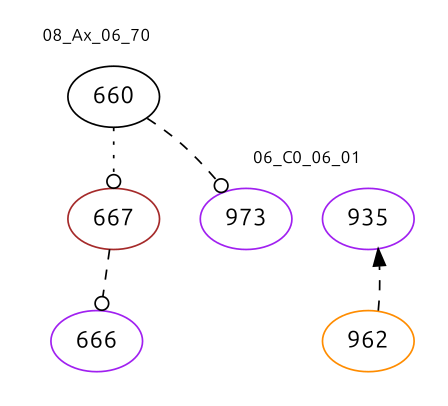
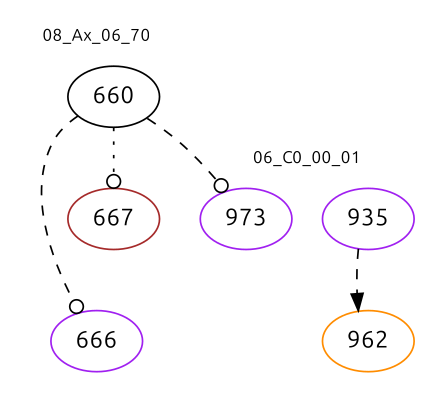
  digraph {
    fontname=Ubuntu
    node [color=purple fontname=Ubuntu]
    edge [arrowhead=odot color=black fontname=Ubuntu style=dashed]
    n1 [color=black label=660]
    n2 [label=666]
    n3 [color=brown label=667]
    n4 [label=935]
    n5 [color=darkorange label=962]
    n6 [label=973]
    subgraph cluster_1 {
      color=white
      fontsize=10
      label="08_Ax_06_70"
      n1
      n2
      n3
    }
    subgraph cluster_2 {
      color=white
      fontsize=10
-     label="06_C0_06_01"
+     label="06_C0_00_01"
      n4
      n5
      n6
    }
-   n3 -> n2
+   n1 -> n2
    n1 -> n3 [style=dotted]
    n1 -> n6
-   n5 -> n4 [arrowhead=normal]
+   n4 -> n5 [arrowhead=normal]
  }
